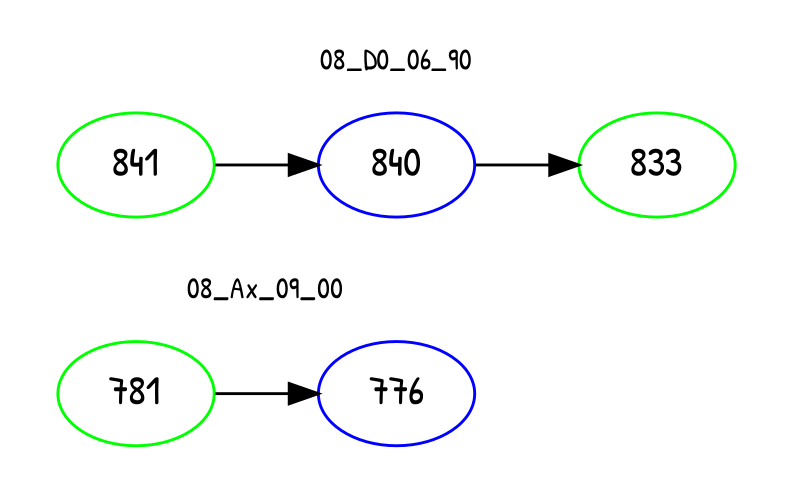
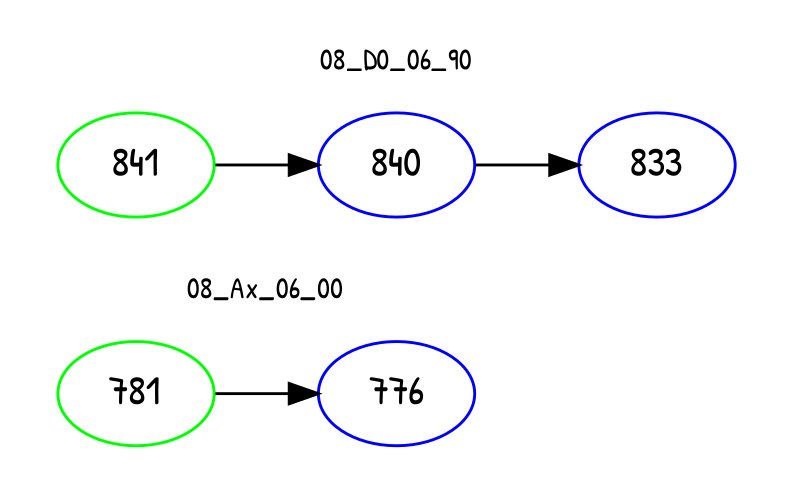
  digraph {
    fontname="Patrick Hand"
    rankdir=LR
    node [color=green fontname="Patrick Hand"]
    edge [color=black fontname="Patrick Hand"]
    n1 [label=781]
    n2 [color=blue label=776]
    n3 [label=841]
    n4 [color=blue label=840]
-   n5 [label=833]
+   n5 [color=blue label=833]
    subgraph cluster_1 {
      color=white
      fontsize=10
-     label="08_Ax_09_00"
+     label="08_Ax_06_00"
      n1
      n2
    }
    subgraph cluster_2 {
      color=white
      fontsize=10
      label="08_D0_06_90"
      n3
      n4
      n5
    }
    n1 -> n2
    n3 -> n4
    n4 -> n5
  }
